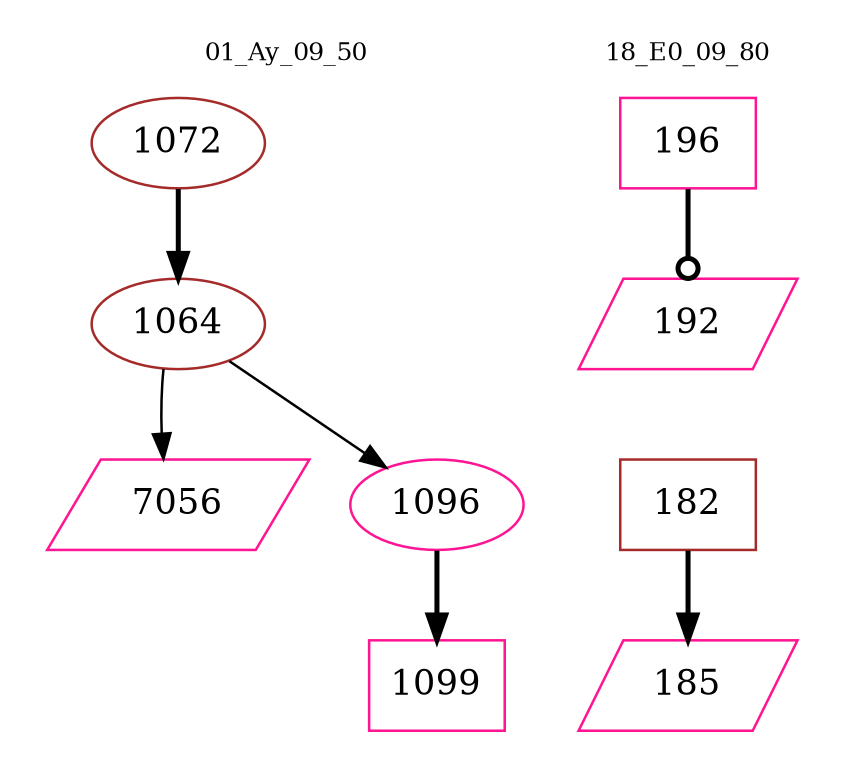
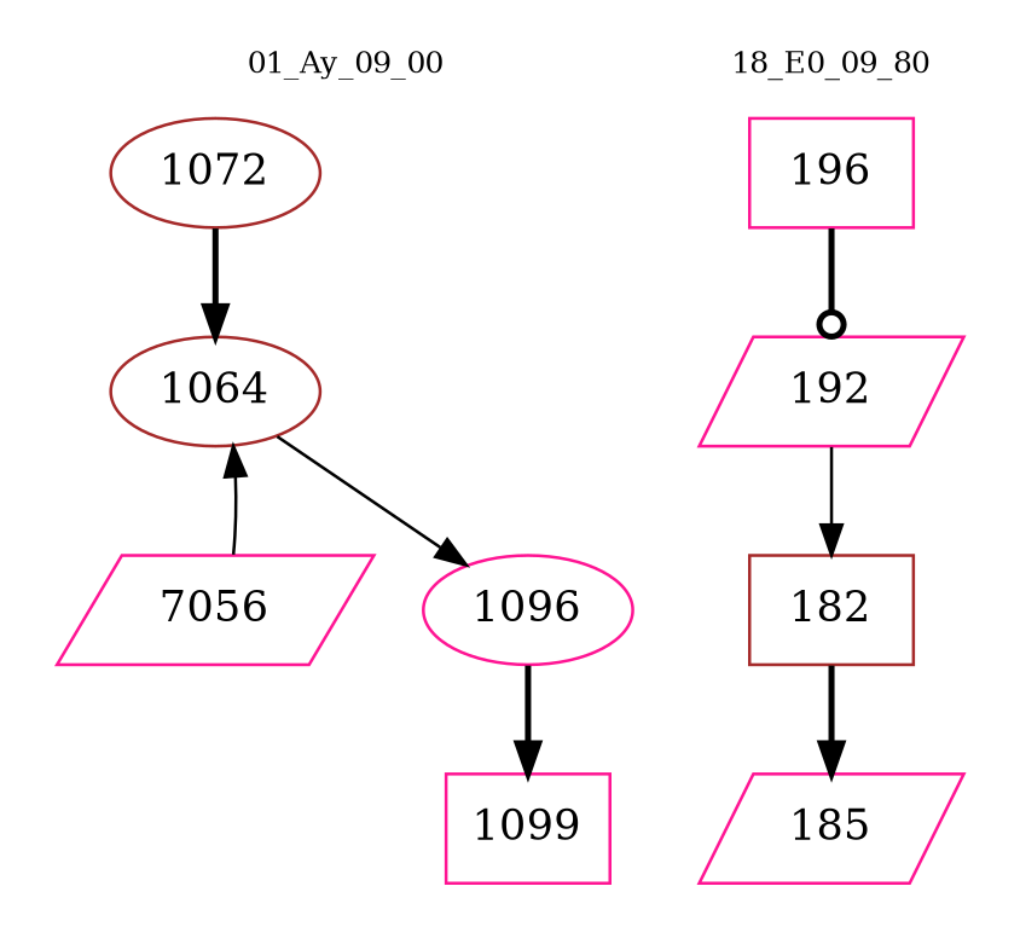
  digraph {
    node [color=deeppink shape=ellipse]
    edge [arrowhead=normal color=black style=bold]
    n1 [color=brown label=1072]
    n2 [color=brown label=1064]
    n3 [label=7056 shape=parallelogram]
    n4 [label=1096]
    n5 [label=1099 shape=box]
    n6 [label=196 shape=box]
    n7 [label=192 shape=parallelogram]
    n8 [color=brown label=182 shape=box]
    n9 [label=185 shape=parallelogram]
    subgraph cluster_1 {
      color=white
      fontsize=10
-     label="01_Ay_09_50"
+     label="01_Ay_09_00"
      n1
      n2
      n3
      n4
      n5
    }
    subgraph cluster_2 {
      color=white
      fontsize=10
      label="18_E0_09_80"
      n6
      n7
      n8
      n9
    }
    n1 -> n2
-   n2 -> n3 [style=solid]
+   n3 -> n2 [style=solid]
    n2 -> n4 [style=solid]
    n4 -> n5
    n6 -> n7 [arrowhead=odot]
+   n7 -> n8 [style=solid]
    n8 -> n9
  }
